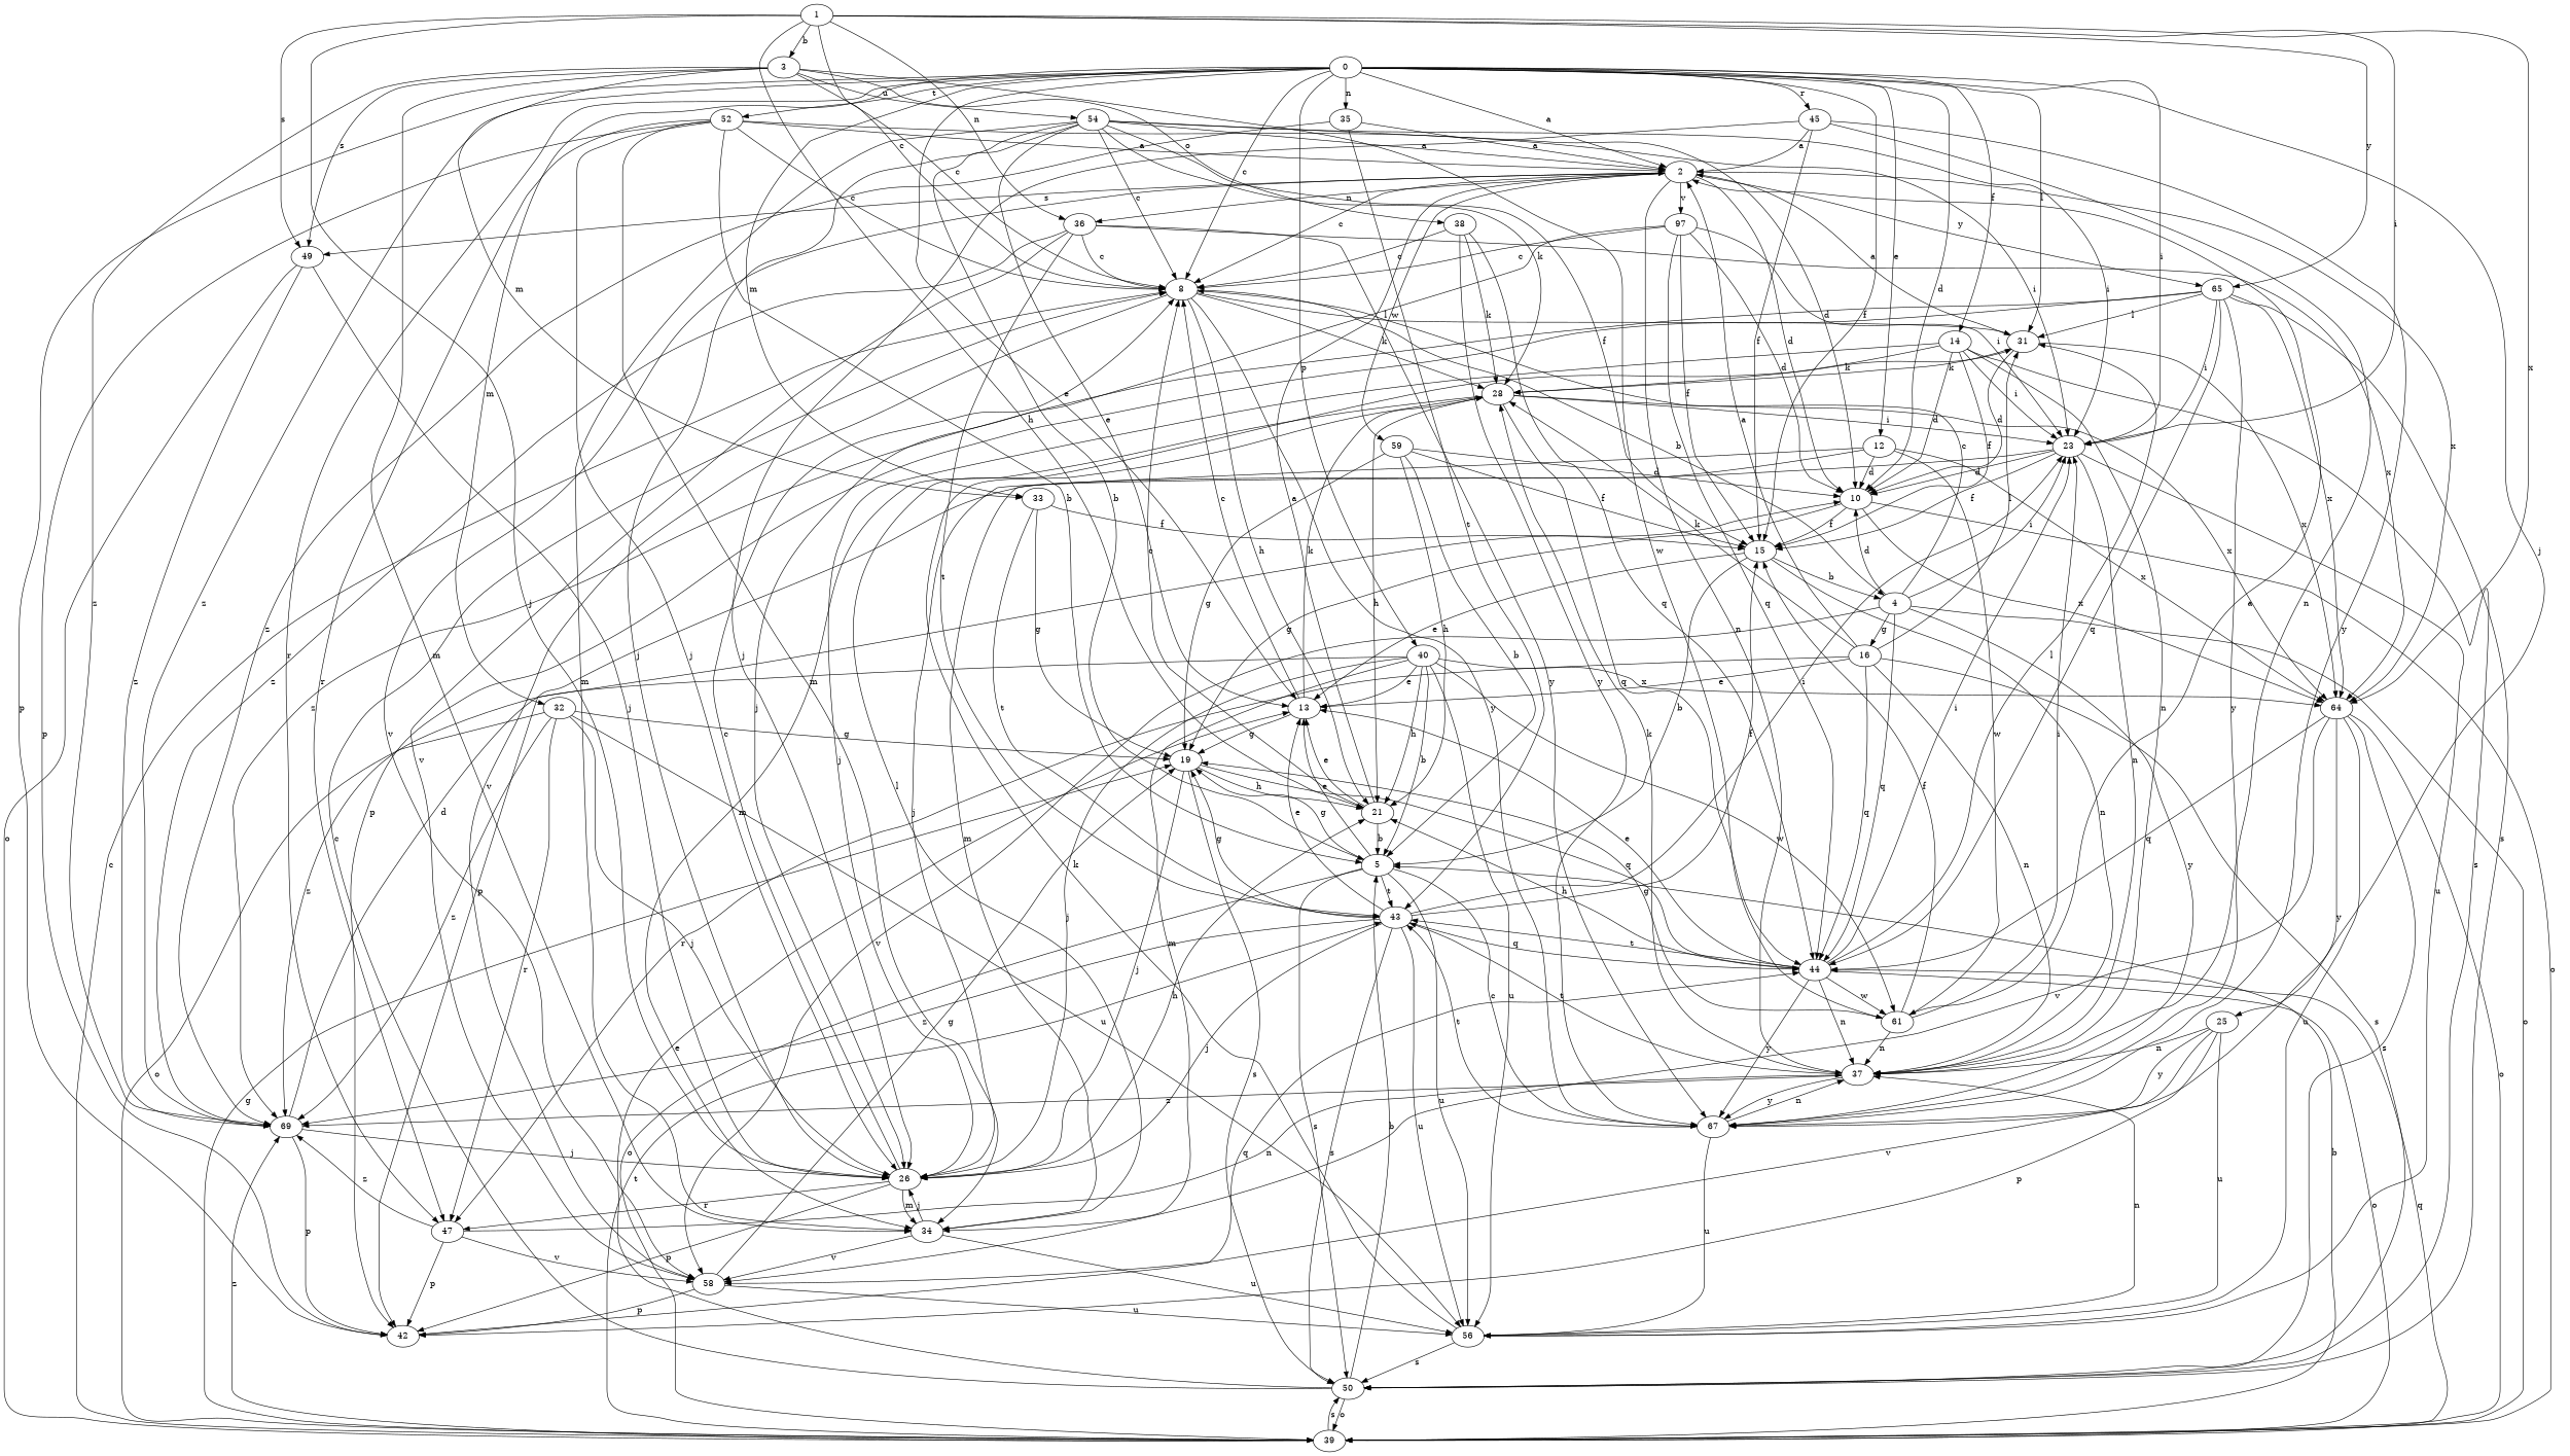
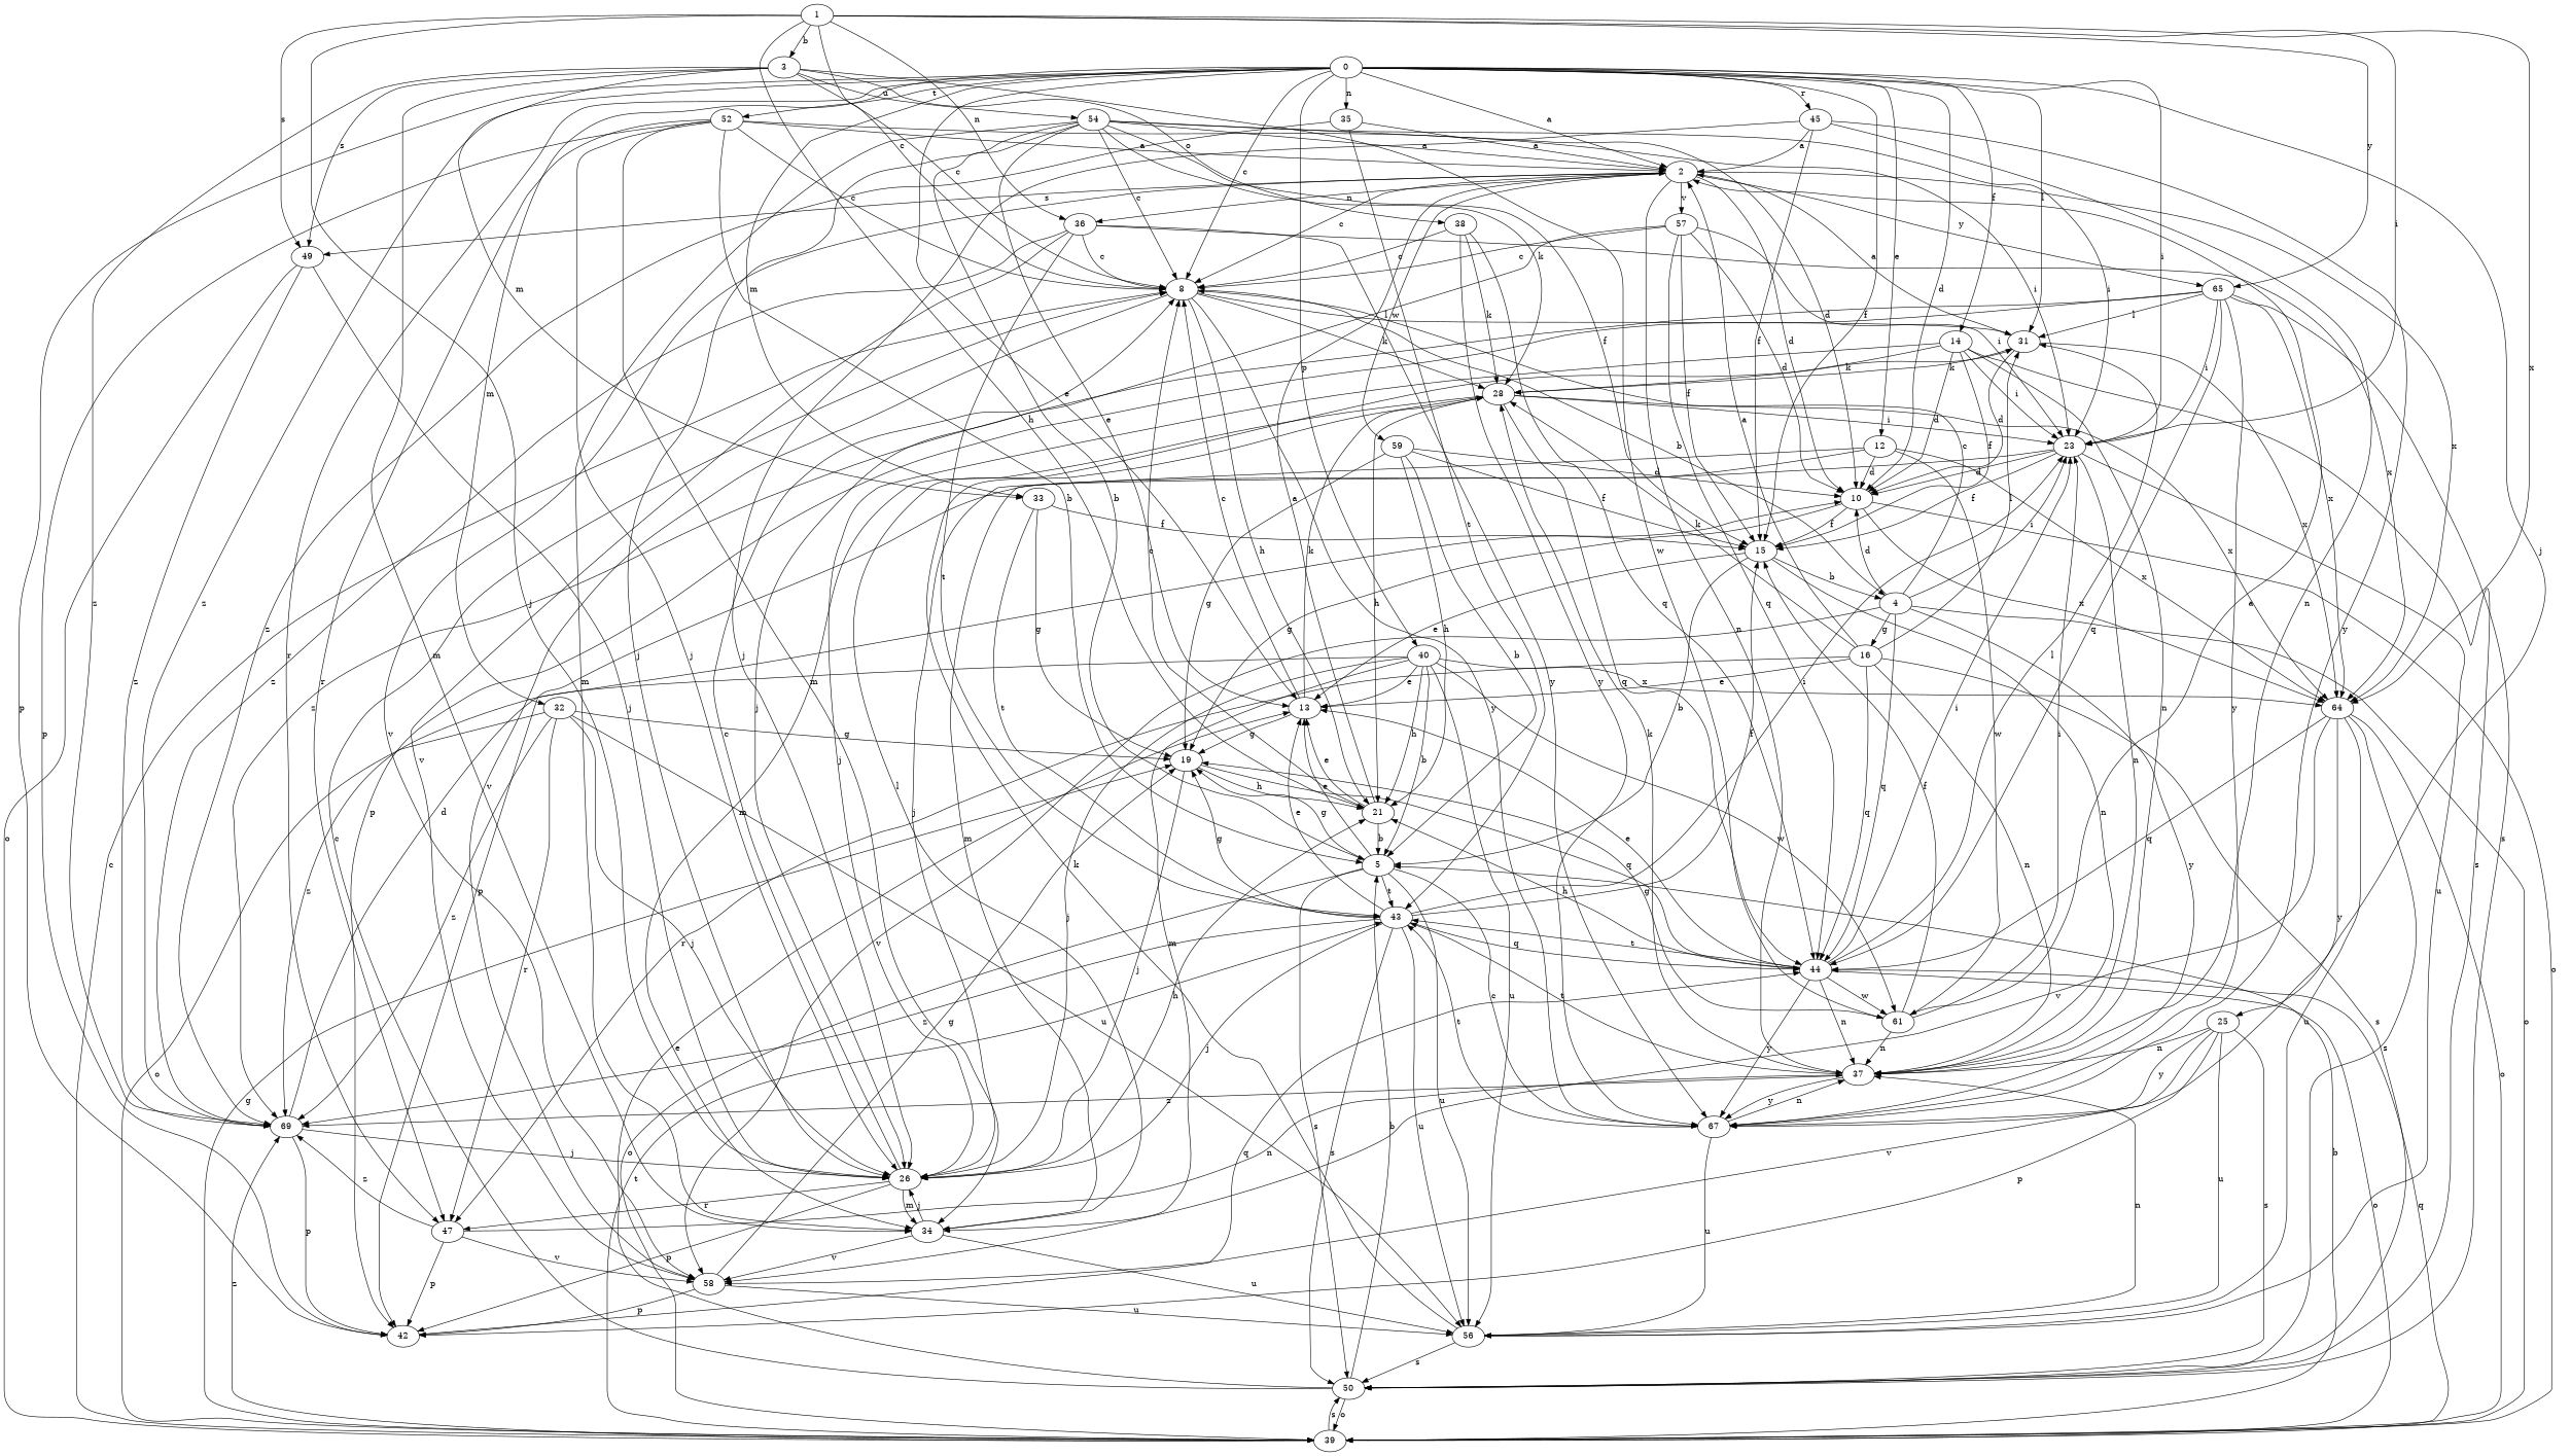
  strict digraph {
    0
    2
    8
    10
    12
    13
    14
    15
    23
    25
    31
    32
    33
    35
    40
    42
    45
    47
    52
    69
    36
    49
    64
    65
    37
-   57 [label=97]
+   57
    58
    59
    21
    4
    67
    28
    39
    19
    26
    34
    61
    50
    5
    56
    n41 [label=43]
    44
    1
    3
    38
    54
    16
    0 -> 2 [label=a]
    0 -> 8 [label=c]
    0 -> 10 [label=d]
    0 -> 12 [label=e]
    0 -> 13 [label=e]
    0 -> 14 [label=f]
    0 -> 15 [label=f]
    0 -> 23 [label=i]
    0 -> 25 [label=j]
    0 -> 31 [label=l]
    0 -> 32 [label=m]
    0 -> 33 [label=m]
    0 -> 35 [label=n]
    0 -> 40 [label=p]
    0 -> 42 [label=p]
    0 -> 45 [label=r]
    0 -> 47 [label=r]
    0 -> 52 [label=t]
    0 -> 69 [label=z]
    2 -> 8 [label=c]
    2 -> 10 [label=d]
    2 -> 36 [label=n]
    2 -> 49 [label=s]
    2 -> 64 [label=x]
    2 -> 65 [label=y]
    2 -> 37 [label=n]
    2 -> 57 [label=v]
    2 -> 58 [label=v]
    2 -> 59 [label=w]
    8 -> 31 [label=l]
    8 -> 58 [label=v]
    8 -> 21 [label=h]
    8 -> 4 [label=b]
    8 -> 67 [label=y]
    8 -> 28 [label=k]
    10 -> 15 [label=f]
    10 -> 64 [label=x]
    10 -> 39 [label=o]
    10 -> 19 [label=g]
    12 -> 10 [label=d]
    12 -> 64 [label=x]
    12 -> 26 [label=j]
    12 -> 34 [label=m]
    12 -> 61 [label=w]
    13 -> 8 [label=c]
    13 -> 28 [label=k]
    13 -> 19 [label=g]
    14 -> 10 [label=d]
    14 -> 15 [label=f]
    14 -> 23 [label=i]
    14 -> 37 [label=n]
    14 -> 28 [label=k]
    14 -> 26 [label=j]
    14 -> 50 [label=s]
    15 -> 13 [label=e]
    15 -> 37 [label=n]
    15 -> 4 [label=b]
    15 -> 5 [label=b]
    23 -> 10 [label=d]
    23 -> 15 [label=f]
    23 -> 42 [label=p]
    23 -> 37 [label=n]
    23 -> 56 [label=u]
    25 -> 42 [label=p]
    25 -> 37 [label=n]
    25 -> 58 [label=v]
    25 -> 67 [label=y]
    25 -> 56 [label=u]
    31 -> 2 [label=a]
    31 -> 10 [label=d]
    31 -> 64 [label=x]
    31 -> 28 [label=k]
    32 -> 47 [label=r]
    32 -> 69 [label=z]
    32 -> 39 [label=o]
    32 -> 19 [label=g]
    32 -> 26 [label=j]
    32 -> 56 [label=u]
    33 -> 15 [label=f]
    33 -> 19 [label=g]
    33 -> n41 [label=t]
    35 -> 2 [label=a]
    35 -> 69 [label=z]
    35 -> n41 [label=t]
    40 -> 13 [label=e]
    40 -> 69 [label=z]
    40 -> 64 [label=x]
    40 -> 21 [label=h]
    40 -> 26 [label=j]
    40 -> 34 [label=m]
    40 -> 61 [label=w]
    40 -> 5 [label=b]
    40 -> 56 [label=u]
    42 -> 44 [label=q]
    45 -> 2 [label=a]
    45 -> 15 [label=f]
    45 -> 37 [label=n]
    45 -> 67 [label=y]
    45 -> 26 [label=j]
    47 -> 42 [label=p]
    47 -> 69 [label=z]
    47 -> 37 [label=n]
    47 -> 58 [label=v]
    52 -> 2 [label=a]
    52 -> 8 [label=c]
    52 -> 23 [label=i]
    52 -> 42 [label=p]
    52 -> 47 [label=r]
    52 -> 26 [label=j]
    52 -> 34 [label=m]
    52 -> 5 [label=b]
    69 -> 10 [label=d]
    69 -> 42 [label=p]
    69 -> 26 [label=j]
    36 -> 8 [label=c]
    36 -> 69 [label=z]
    36 -> 64 [label=x]
    36 -> 58 [label=v]
    36 -> 67 [label=y]
    36 -> n41 [label=t]
    49 -> 69 [label=z]
    49 -> 39 [label=o]
    49 -> 26 [label=j]
    64 -> 58 [label=v]
    64 -> 67 [label=y]
    64 -> 39 [label=o]
    64 -> 50 [label=s]
    64 -> 56 [label=u]
    64 -> 44 [label=q]
    65 -> 23 [label=i]
    65 -> 31 [label=l]
    65 -> 42 [label=p]
    65 -> 69 [label=z]
    65 -> 64 [label=x]
    65 -> 67 [label=y]
    65 -> 50 [label=s]
    65 -> 44 [label=q]
    37 -> 69 [label=z]
    37 -> 67 [label=y]
    37 -> 28 [label=k]
    37 -> n41 [label=t]
    57 -> 8 [label=c]
    57 -> 10 [label=d]
    57 -> 15 [label=f]
    57 -> 23 [label=i]
    57 -> 26 [label=j]
    57 -> 44 [label=q]
    58 -> 42 [label=p]
    58 -> 19 [label=g]
    58 -> 56 [label=u]
    59 -> 10 [label=d]
    59 -> 15 [label=f]
    59 -> 21 [label=h]
    59 -> 19 [label=g]
    59 -> 5 [label=b]
    21 -> 2 [label=a]
    21 -> 8 [label=c]
    21 -> 13 [label=e]
    21 -> 5 [label=b]
    4 -> 8 [label=c]
    4 -> 10 [label=d]
    4 -> 23 [label=i]
    4 -> 58 [label=v]
    4 -> 67 [label=y]
    4 -> 39 [label=o]
    4 -> 44 [label=q]
    4 -> 16 [label=g]
    67 -> 37 [label=n]
    67 -> 56 [label=u]
    67 -> n41 [label=t]
    28 -> 23 [label=i]
    28 -> 64 [label=x]
    28 -> 21 [label=h]
    28 -> 34 [label=m]
    28 -> 44 [label=q]
    39 -> 8 [label=c]
    39 -> 69 [label=z]
    39 -> 19 [label=g]
    39 -> 50 [label=s]
    39 -> 5 [label=b]
    39 -> n41 [label=t]
    39 -> 44 [label=q]
    19 -> 21 [label=h]
    19 -> 26 [label=j]
-   19 -> 50 [label=s]
+   25 -> 50 [label=s]
    19 -> 44 [label=q]
    26 -> 8 [label=c]
    26 -> 42 [label=p]
    26 -> 47 [label=r]
    26 -> 21 [label=h]
    26 -> 34 [label=m]
    34 -> 31 [label=l]
    34 -> 58 [label=v]
    34 -> 26 [label=j]
    34 -> 56 [label=u]
    61 -> 2 [label=a]
    61 -> 15 [label=f]
    61 -> 23 [label=i]
    61 -> 37 [label=n]
    61 -> 19 [label=g]
    50 -> 8 [label=c]
    50 -> 13 [label=e]
    50 -> 39 [label=o]
    50 -> 5 [label=b]
    5 -> 13 [label=e]
    5 -> 67 [label=c]
    5 -> 39 [label=o]
    5 -> 19 [label=g]
    5 -> 50 [label=s]
    5 -> 56 [label=u]
    5 -> n41 [label=t]
    56 -> 37 [label=n]
    56 -> 28 [label=k]
    56 -> 50 [label=s]
    n41 -> 13 [label=e]
    n41 -> 15 [label=f]
    n41 -> 23 [label=i]
    n41 -> 69 [label=z]
    n41 -> 19 [label=g]
    n41 -> 26 [label=j]
    n41 -> 50 [label=s]
    n41 -> 56 [label=u]
    n41 -> 44 [label=q]
    44 -> 13 [label=e]
    44 -> 23 [label=i]
    44 -> 31 [label=l]
    44 -> 37 [label=n]
    44 -> 21 [label=h]
    44 -> 67 [label=y]
    44 -> 39 [label=o]
    44 -> 61 [label=w]
    44 -> n41 [label=t]
    1 -> 8 [label=c]
    1 -> 23 [label=i]
    1 -> 36 [label=n]
    1 -> 49 [label=s]
    1 -> 64 [label=x]
    1 -> 65 [label=y]
    1 -> 21 [label=h]
    1 -> 26 [label=j]
    1 -> 3 [label=b]
    3 -> 8 [label=c]
    3 -> 33 [label=m]
    3 -> 69 [label=z]
    3 -> 49 [label=s]
    3 -> 34 [label=m]
    3 -> 61 [label=w]
    3 -> 38 [label=o]
    3 -> 54 [label=u]
    38 -> 8 [label=c]
    38 -> 67 [label=y]
    38 -> 28 [label=k]
    38 -> 44 [label=q]
    54 -> 2 [label=a]
    54 -> 8 [label=c]
    54 -> 10 [label=d]
    54 -> 13 [label=e]
    54 -> 15 [label=f]
    54 -> 23 [label=i]
    54 -> 28 [label=k]
    54 -> 26 [label=j]
    54 -> 34 [label=m]
    54 -> 5 [label=b]
    16 -> 2 [label=a]
    16 -> 13 [label=e]
    16 -> 31 [label=l]
    16 -> 47 [label=r]
    16 -> 37 [label=n]
    16 -> 28 [label=k]
    16 -> 50 [label=s]
    16 -> 44 [label=q]
  }
